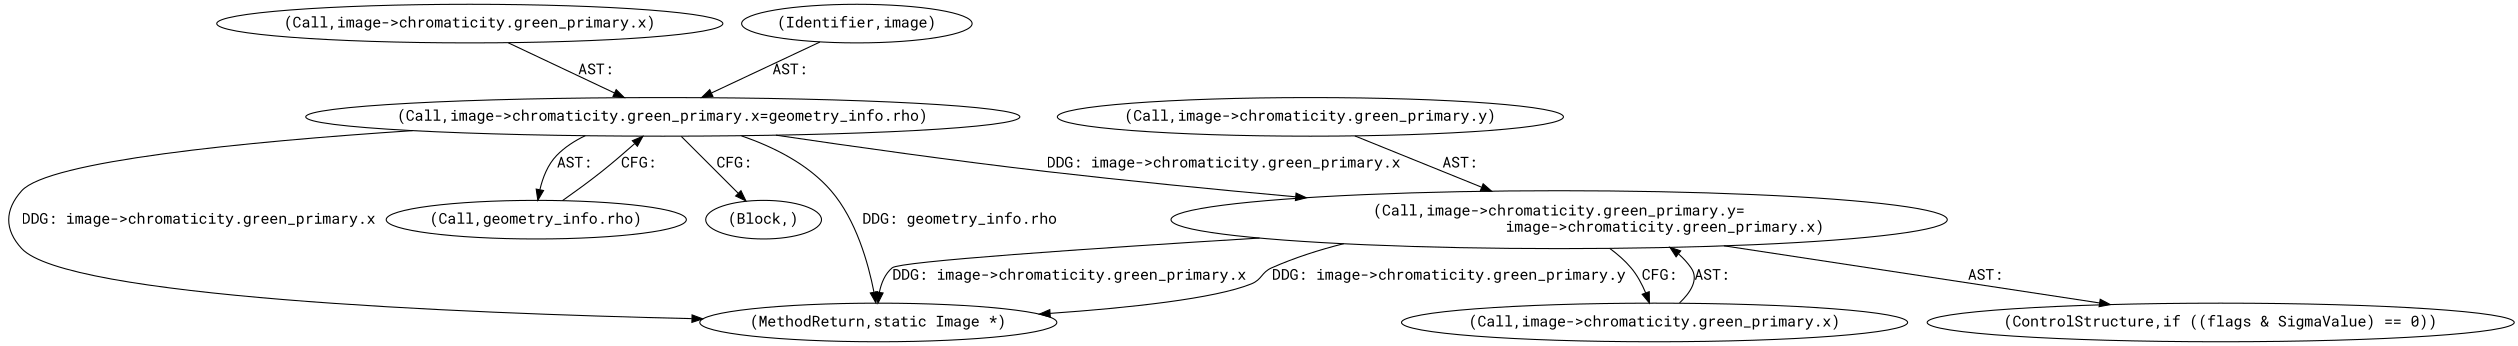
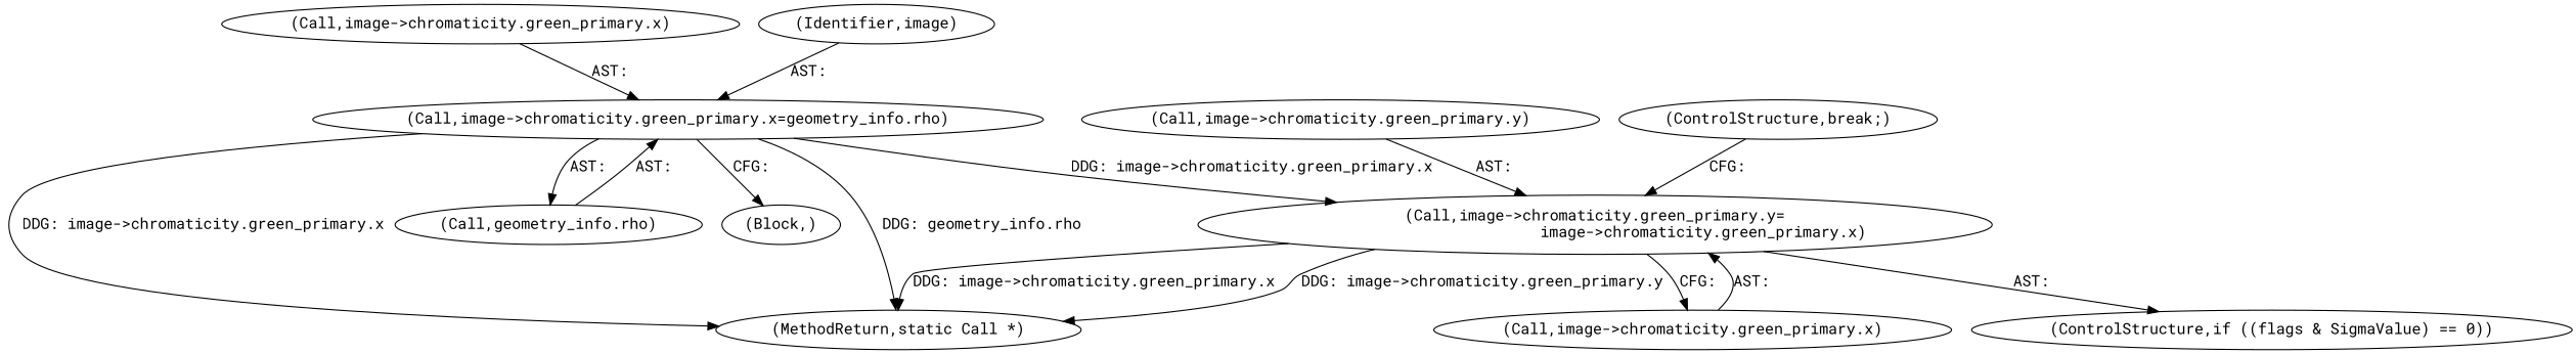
  digraph {
    fontname="Roboto Mono"
    node [fontname="Roboto Mono"]
    edge [fontname="Roboto Mono"]
    n1 [label="(Call,image->chromaticity.green_primary.y=\n                        image->chromaticity.green_primary.x)"]
    n2 [label="(ControlStructure,if ((flags & SigmaValue) == 0))"]
-   n3 [label="(MethodReturn,static Image *)"]
+   n3 [label="(MethodReturn,static Call *)"]
    n4 [label="(Call,image->chromaticity.green_primary.x)"]
    n5 [label="(Call,image->chromaticity.green_primary.x=geometry_info.rho)"]
    n6 [label="(Call,geometry_info.rho)"]
    n7 [label="(Block,)"]
    n8 [label="(Call,image->chromaticity.green_primary.x)"]
    n9 [label="(Identifier,image)"]
    n10 [label="(Call,image->chromaticity.green_primary.y)"]
+   n11 [label="(ControlStructure,break;)"]
    n1 -> n2 [label="AST: "]
    n1 -> n3 [label="DDG: image->chromaticity.green_primary.y"]
    n1 -> n3 [label="DDG: image->chromaticity.green_primary.x"]
    n1 -> n4 [label="CFG: "]
    n4 -> n1 [label="AST: "]
    n5 -> n1 [label="DDG: image->chromaticity.green_primary.x"]
    n5 -> n3 [label="DDG: geometry_info.rho"]
    n5 -> n3 [label="DDG: image->chromaticity.green_primary.x"]
    n5 -> n6 [label="AST: "]
    n5 -> n7 [label="CFG: "]
-   n6 -> n5 [label="CFG: "]
+   n6 -> n5 [label="AST: "]
    n8 -> n5 [label="AST: "]
    n9 -> n5 [label="AST: "]
    n10 -> n1 [label="AST: "]
+   n11 -> n1 [label="CFG: "]
  }
